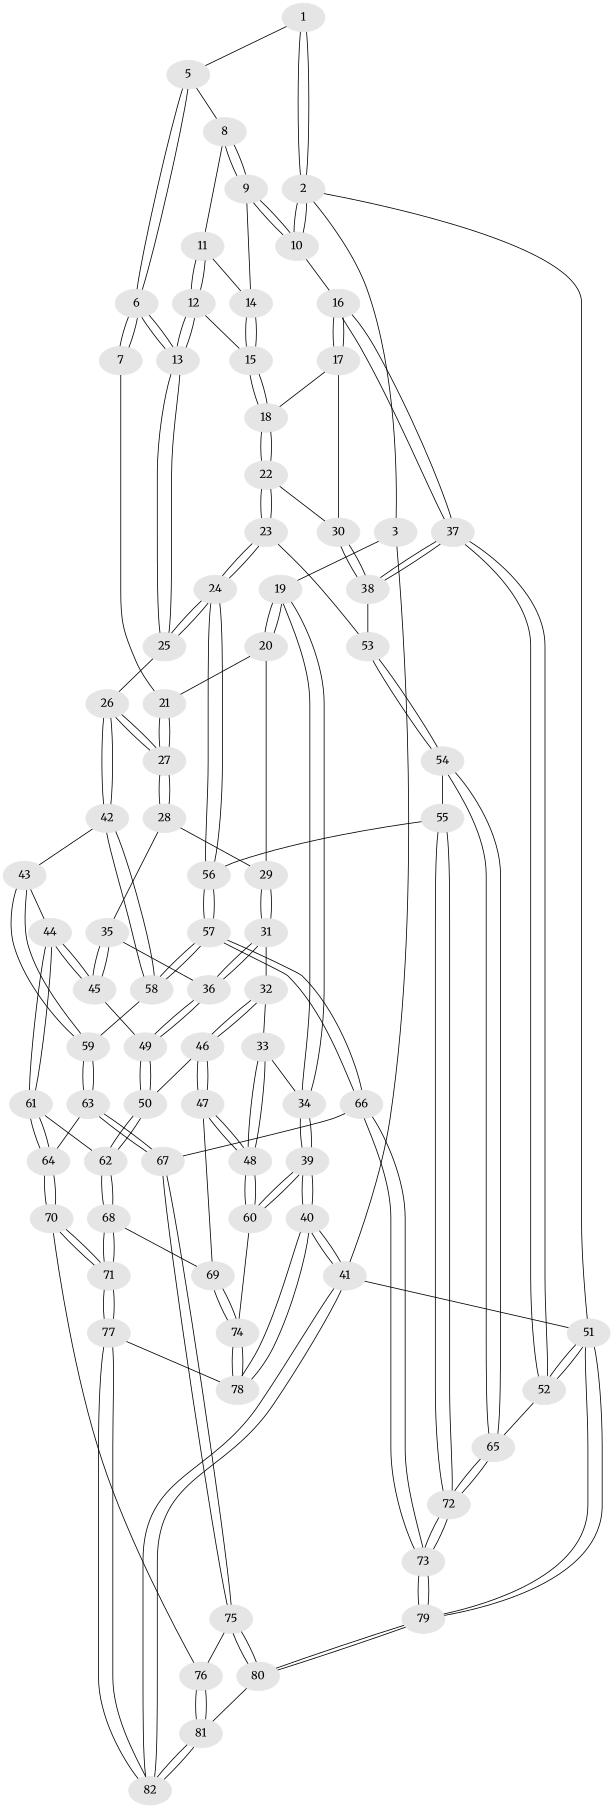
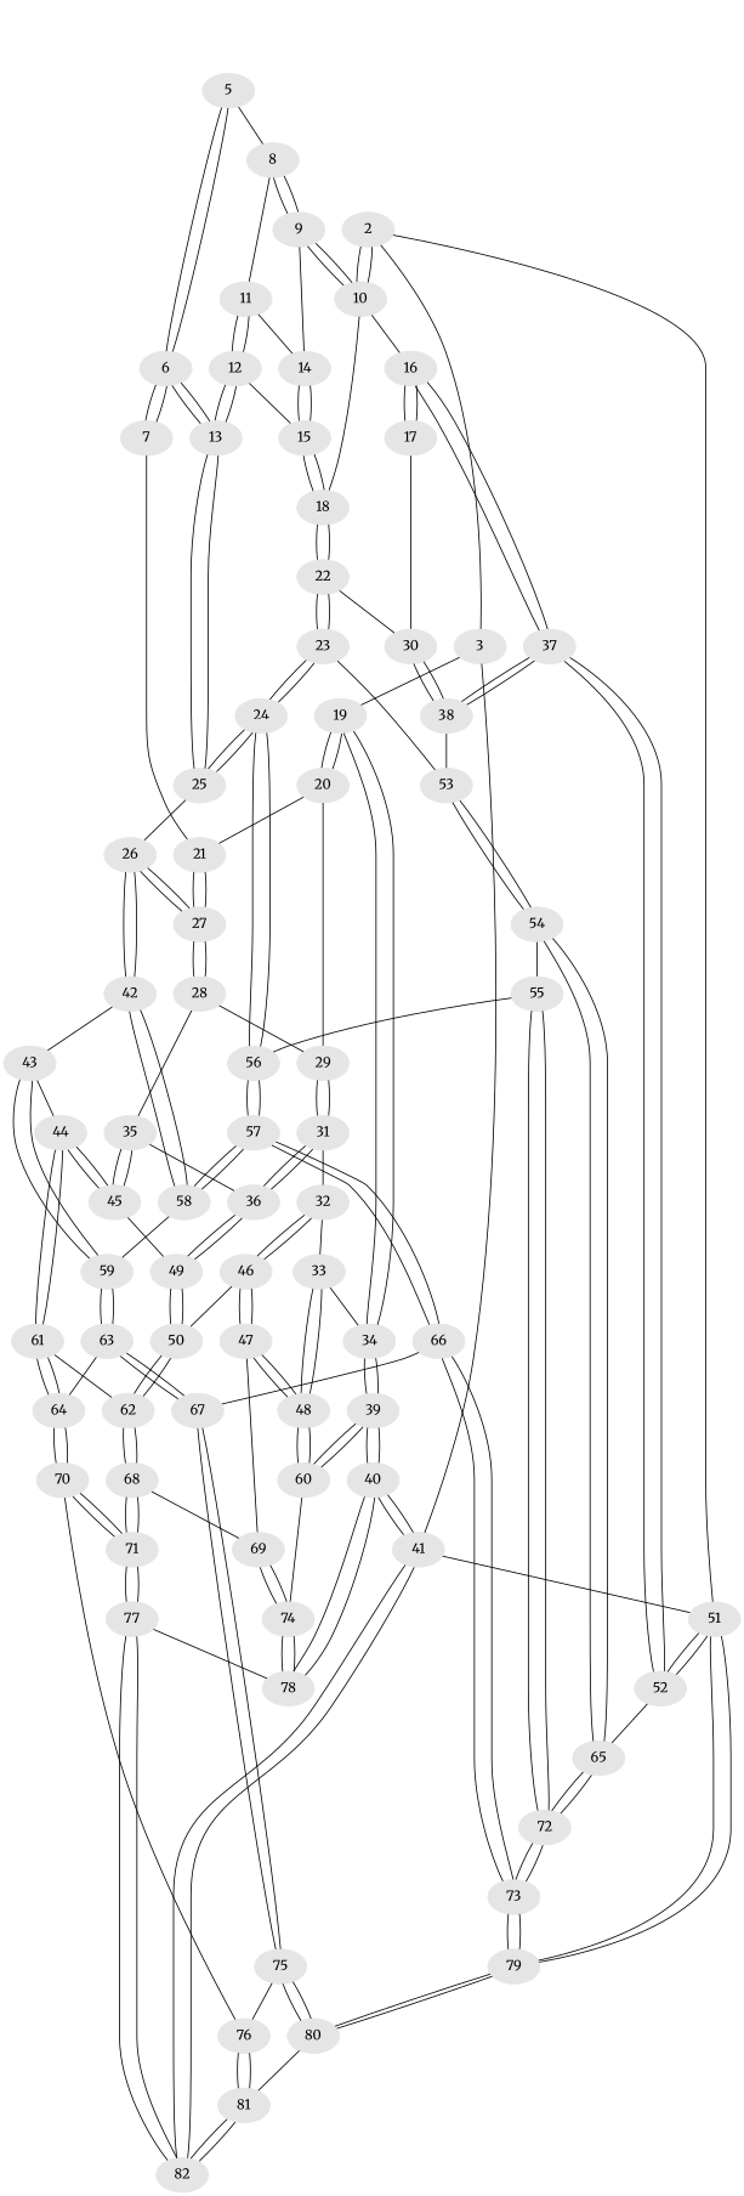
  graph {
    fontname=Merriweather
    node [color=gray90 fontname=Merriweather style=filled]
    edge [fontname=Merriweather]
-   1
    2
    5
    3
    10
    51
    6
    8
    19
    41
    16
    52
    79
    20
    34
    82
    7
    21
    13
    9
    11
    25
    27
    14
    12
    15
    17
    37
    18
    26
    22
    30
    38
    23
    29
    39
    31
    28
    24
    53
    56
    54
    57
    42
    43
    58
    35
    36
    45
    32
    33
    46
    49
    48
    47
    50
    60
    40
    65
    78
    74
    44
    59
    61
    63
    62
    64
    69
    68
    80
    72
    55
    73
    66
    67
    70
    71
    75
    76
    77
    81
-   1 -- 2
-   1 -- 2
-   1 -- 5
    2 -- 3
    2 -- 10
    2 -- 10
    2 -- 51
    5 -- 6
    5 -- 6
    5 -- 8
    3 -- 19
    3 -- 41
    10 -- 16
    51 -- 52
    51 -- 52
    51 -- 79
    51 -- 79
    6 -- 7
    6 -- 7
    6 -- 13
    6 -- 13
    8 -- 9
    8 -- 9
    8 -- 11
    19 -- 20
    19 -- 20
    19 -- 34
    19 -- 34
    41 -- 51
    41 -- 82
    41 -- 82
    16 -- 17
    16 -- 17
    16 -- 37
    16 -- 37
    52 -- 65
    79 -- 80
    79 -- 80
    20 -- 21
    20 -- 29
    34 -- 39
    34 -- 39
    7 -- 21
    21 -- 27
    21 -- 27
    13 -- 25
    13 -- 25
    9 -- 10
    9 -- 10
    9 -- 14
    11 -- 14
    11 -- 12
    11 -- 12
    25 -- 26
    27 -- 28
    27 -- 28
    14 -- 15
    14 -- 15
    12 -- 13
    12 -- 13
    12 -- 15
    15 -- 18
    15 -- 18
-   17 -- 18
+   10 -- 18
    17 -- 30
    37 -- 52
    37 -- 52
    37 -- 38
    37 -- 38
    18 -- 22
    18 -- 22
    26 -- 27
    26 -- 27
    26 -- 42
    26 -- 42
    22 -- 30
    22 -- 23
    22 -- 23
    30 -- 38
    30 -- 38
    38 -- 53
    23 -- 24
    23 -- 24
    23 -- 53
    29 -- 31
    29 -- 31
    39 -- 60
    39 -- 60
    39 -- 40
    39 -- 40
    31 -- 36
    31 -- 36
    31 -- 32
    28 -- 29
    28 -- 35
    24 -- 25
    24 -- 25
    24 -- 56
    24 -- 56
    53 -- 54
    53 -- 54
    56 -- 57
    56 -- 57
    54 -- 65
    54 -- 65
    54 -- 55
    57 -- 58
    57 -- 58
    57 -- 66
    57 -- 66
    42 -- 43
    42 -- 58
    42 -- 58
    43 -- 44
    43 -- 59
    43 -- 59
    58 -- 59
    35 -- 36
    35 -- 45
    35 -- 45
    36 -- 49
    36 -- 49
    45 -- 49
    32 -- 33
    32 -- 46
    32 -- 46
    33 -- 34
    33 -- 48
    33 -- 48
    46 -- 47
    46 -- 47
    46 -- 50
    49 -- 50
    49 -- 50
    48 -- 60
    48 -- 60
    47 -- 48
    47 -- 48
    47 -- 69
    50 -- 62
    50 -- 62
    60 -- 74
    40 -- 41
    40 -- 41
    40 -- 78
    40 -- 78
    65 -- 72
    65 -- 72
    74 -- 78
    74 -- 78
    44 -- 45
    44 -- 45
    44 -- 61
    44 -- 61
    59 -- 63
    59 -- 63
    61 -- 62
    61 -- 64
    61 -- 64
    63 -- 64
    63 -- 67
    63 -- 67
    62 -- 68
    62 -- 68
    64 -- 70
    64 -- 70
    69 -- 74
    69 -- 74
    68 -- 69
    68 -- 71
    68 -- 71
    80 -- 81
    72 -- 73
    72 -- 73
    55 -- 56
    55 -- 72
    55 -- 72
    73 -- 79
    73 -- 79
    66 -- 73
    66 -- 73
    66 -- 67
    67 -- 75
    67 -- 75
    70 -- 71
    70 -- 71
    70 -- 76
    71 -- 77
    71 -- 77
    75 -- 80
    75 -- 80
    75 -- 76
    76 -- 81
    76 -- 81
    77 -- 82
    77 -- 82
    77 -- 78
    81 -- 82
    81 -- 82
  }
